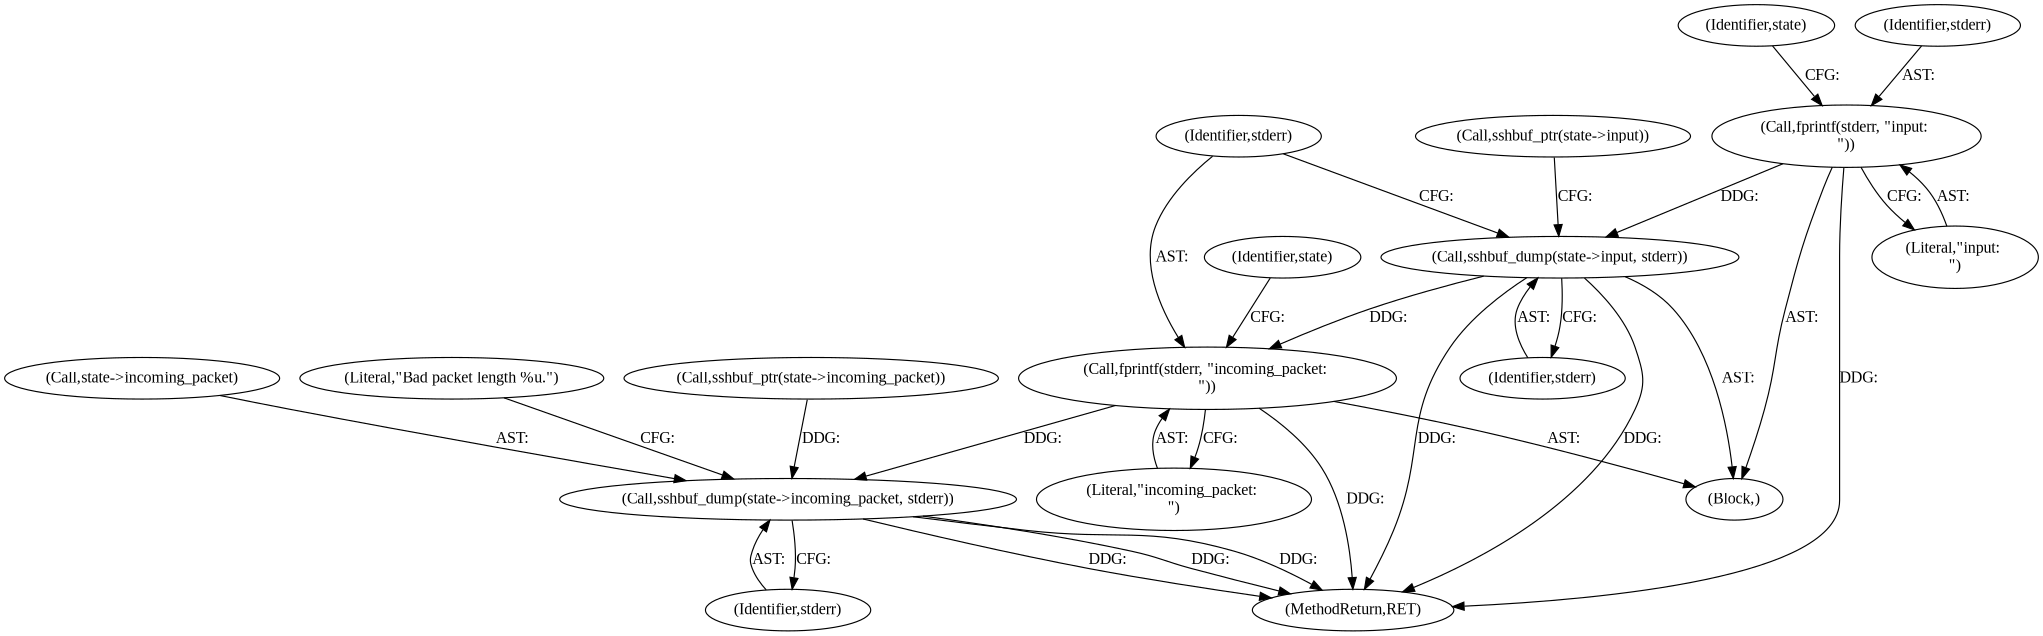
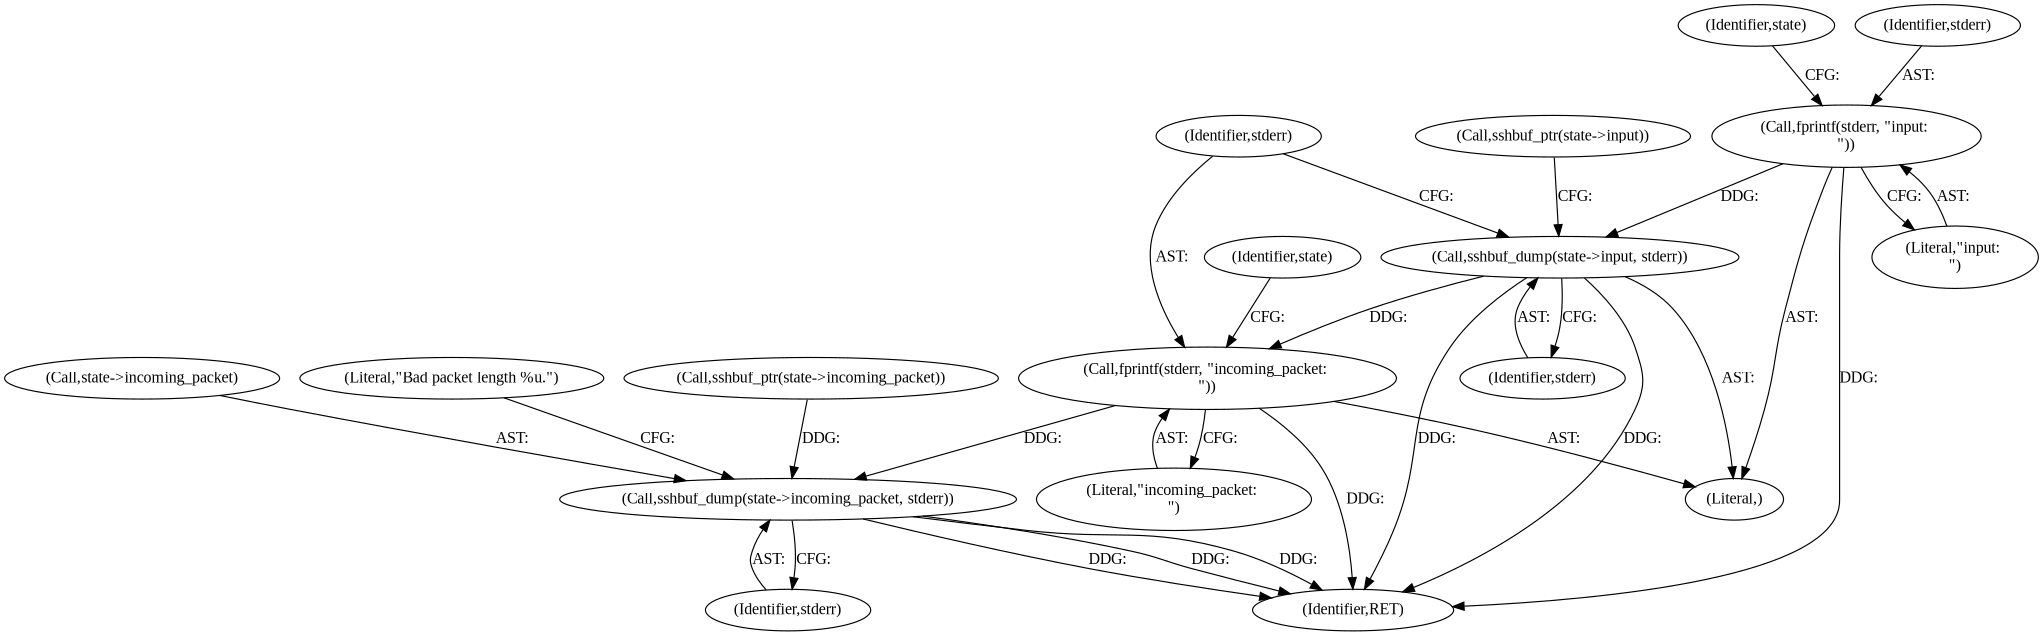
  digraph {
    fontname="Liberation Serif"
    node [fontname="Liberation Serif"]
    edge [fontname="Liberation Serif"]
    n1 [label="(Call,fprintf(stderr, \"input: \n\"))"]
    n2 [label="(Call,sshbuf_dump(state->input, stderr))"]
    n3 [label="(Literal,\"input: \n\")"]
-   n4 [label="(MethodReturn,RET)"]
-   n5 [label="(Block,)"]
+   n4 [label="(Identifier,RET)"]
+   n5 [label="(Literal,)"]
    n6 [label="(Call,fprintf(stderr, \"incoming_packet: \n\"))"]
    n7 [label="(Identifier,stderr)"]
    n8 [label="(Call,sshbuf_dump(state->incoming_packet, stderr))"]
    n9 [label="(Literal,\"incoming_packet: \n\")"]
    n10 [label="(Identifier,stderr)"]
    n11 [label="(Identifier,state)"]
    n12 [label="(Call,state->incoming_packet)"]
    n13 [label="(Identifier,state)"]
    n14 [label="(Call,sshbuf_ptr(state->input))"]
    n15 [label="(Literal,\"Bad packet length %u.\")"]
    n16 [label="(Call,sshbuf_ptr(state->incoming_packet))"]
    n17 [label="(Identifier,stderr)"]
    n18 [label="(Identifier,stderr)"]
    n1 -> n2 [label="DDG: "]
    n1 -> n3 [label="CFG: "]
    n1 -> n4 [label="DDG: "]
    n1 -> n5 [label="AST: "]
    n2 -> n4 [label="DDG: "]
    n2 -> n4 [label="DDG: "]
    n2 -> n5 [label="AST: "]
    n2 -> n6 [label="DDG: "]
    n2 -> n7 [label="CFG: "]
    n3 -> n1 [label="AST: "]
    n6 -> n4 [label="DDG: "]
    n6 -> n5 [label="AST: "]
    n6 -> n8 [label="DDG: "]
    n6 -> n9 [label="CFG: "]
    n7 -> n2 [label="AST: "]
    n8 -> n4 [label="DDG: "]
    n8 -> n4 [label="DDG: "]
    n8 -> n4 [label="DDG: "]
    n8 -> n10 [label="CFG: "]
    n9 -> n6 [label="AST: "]
    n10 -> n8 [label="AST: "]
    n11 -> n6 [label="CFG: "]
    n12 -> n8 [label="AST: "]
    n13 -> n1 [label="CFG: "]
    n14 -> n2 [label="CFG: "]
    n15 -> n8 [label="CFG: "]
    n16 -> n8 [label="DDG: "]
    n17 -> n1 [label="AST: "]
    n18 -> n2 [label="CFG: "]
    n18 -> n6 [label="AST: "]
  }
